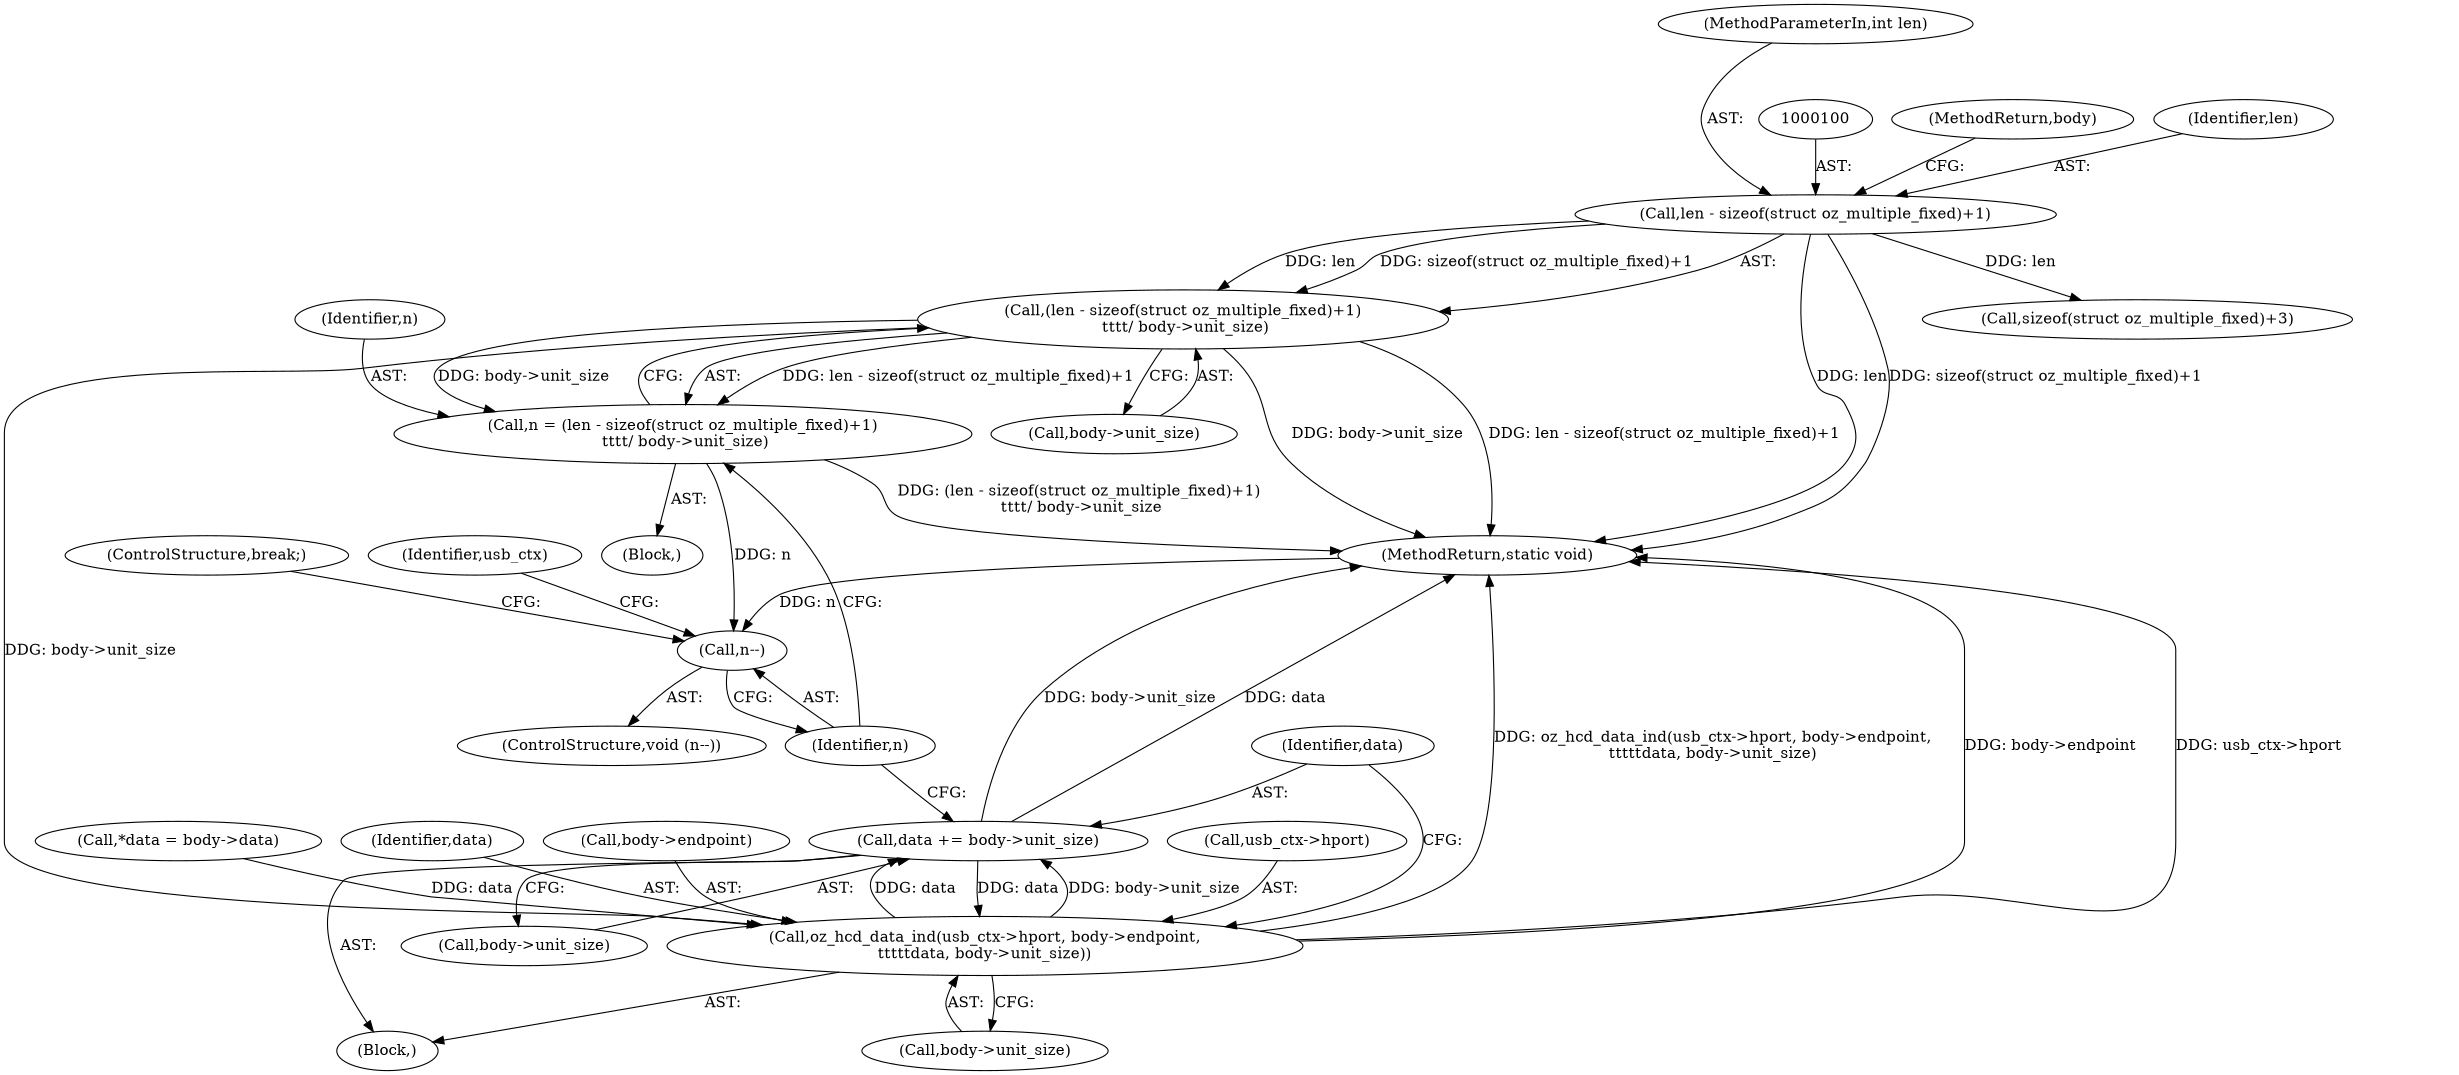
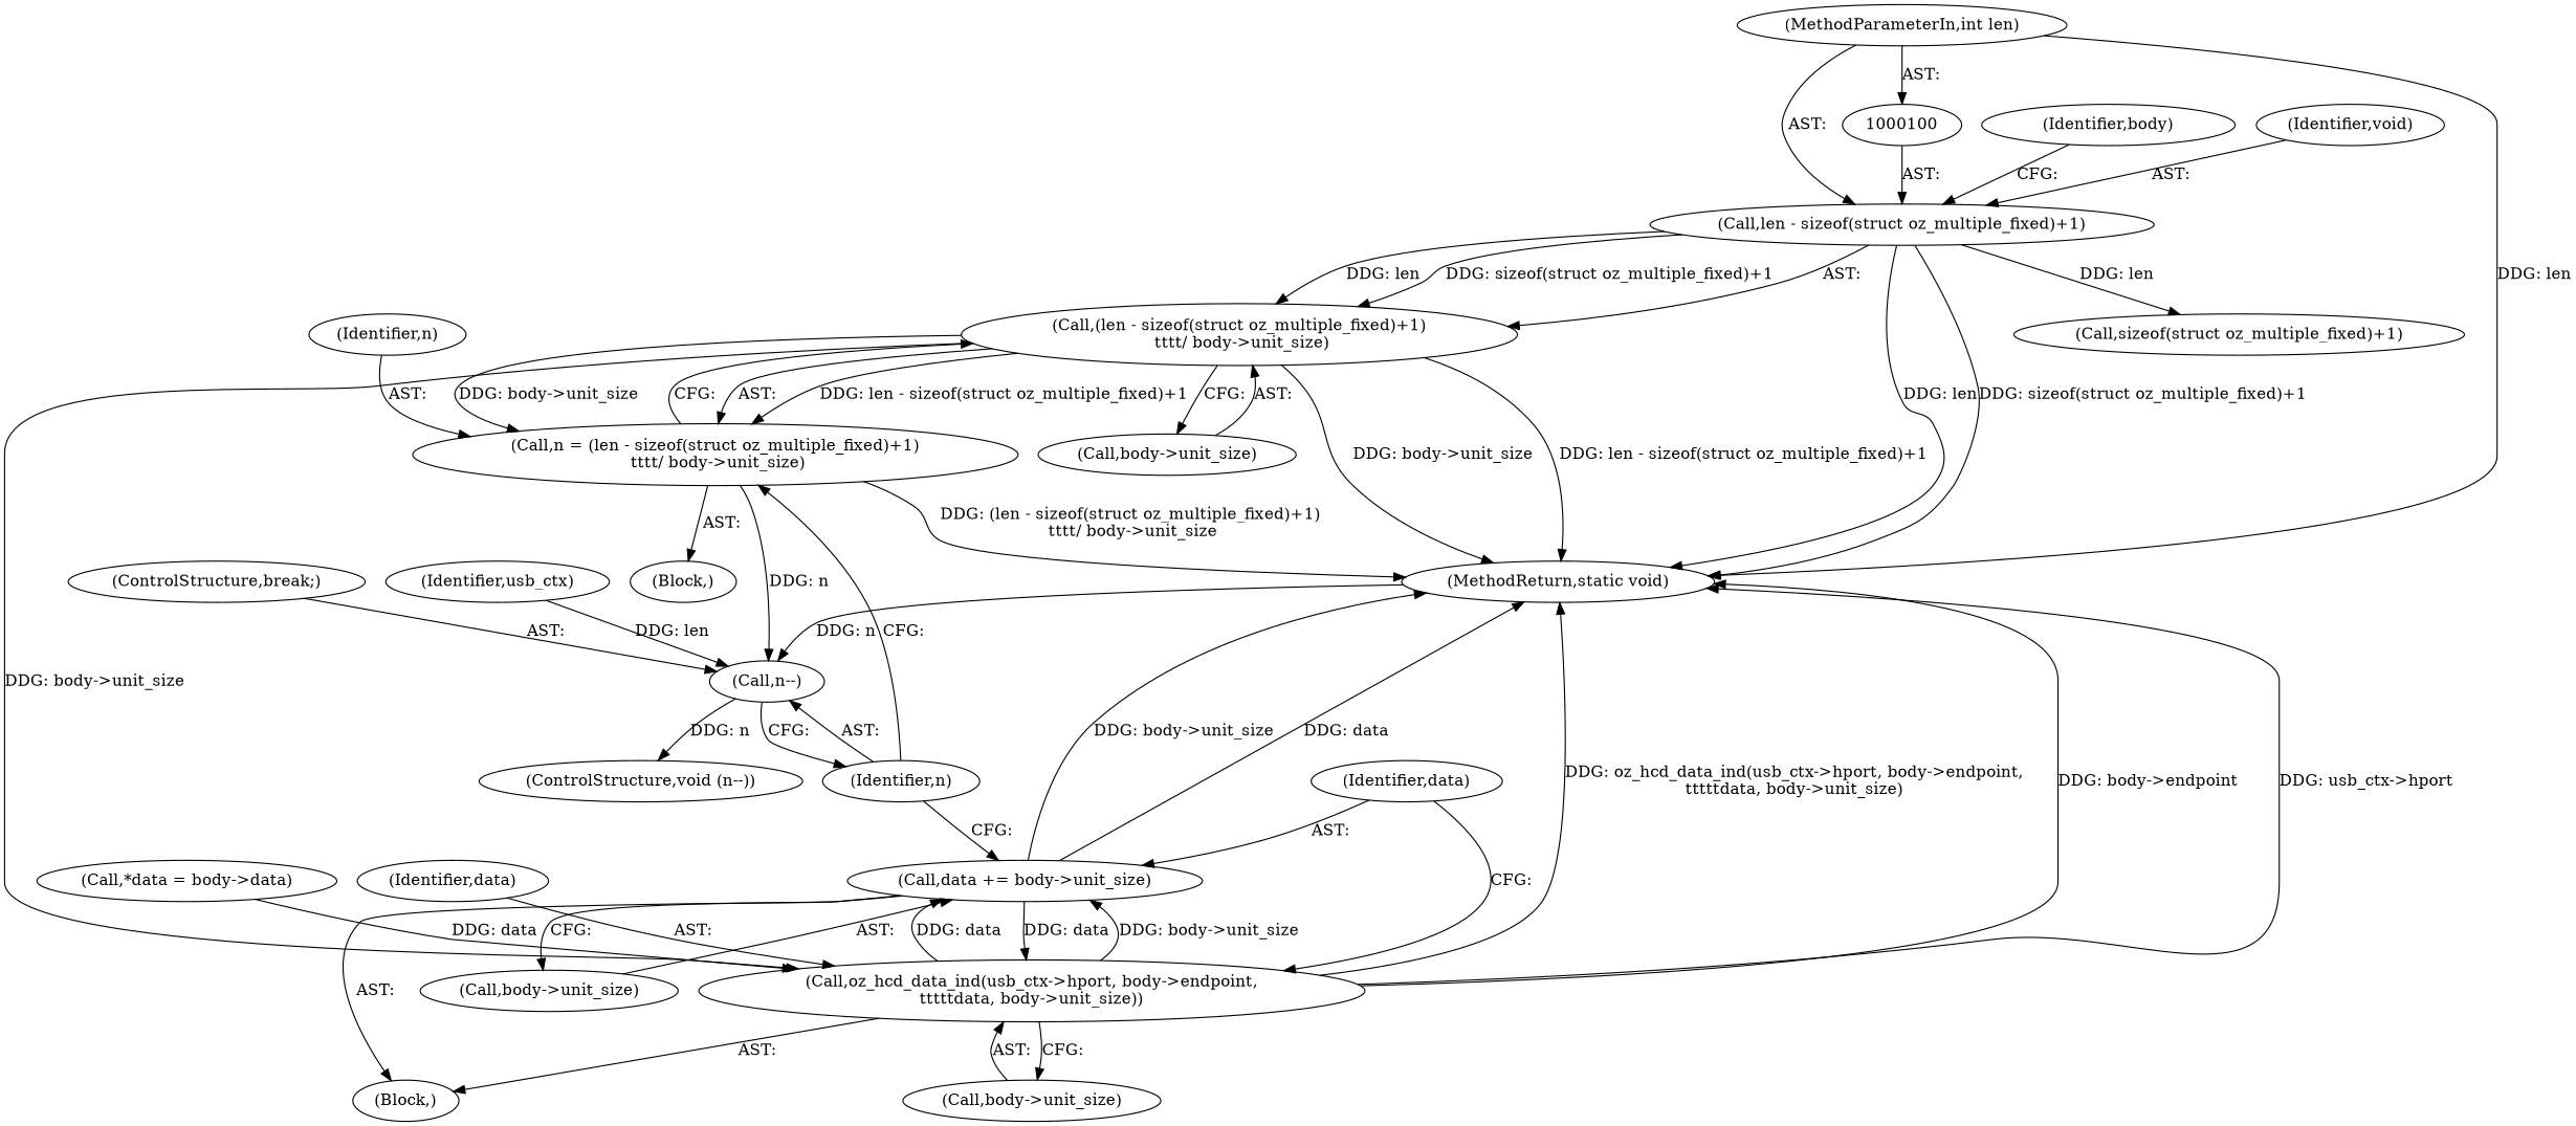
  digraph {
    fontname="DejaVu Serif"
    node [fontname="DejaVu Serif"]
    edge [fontname="DejaVu Serif"]
    n1 [label="(Call,(len - sizeof(struct oz_multiple_fixed)+1)\n \t\t\t\t/ body->unit_size)"]
    n2 [label="(Call,n = (len - sizeof(struct oz_multiple_fixed)+1)\n \t\t\t\t/ body->unit_size)"]
    n3 [label="(Call,oz_hcd_data_ind(usb_ctx->hport, body->endpoint,\n\t\t\t\t\tdata, body->unit_size))"]
    n4 [label="(MethodReturn,static void)"]
    n5 [label="(Call,body->unit_size)"]
    n6 [label="(Call,n--)"]
    n7 [label="(Block,)"]
    n8 [label="(Call,data += body->unit_size)"]
    n9 [label="(Call,body->unit_size)"]
    n10 [label="(Block,)"]
    n11 [label="(Call,len - sizeof(struct oz_multiple_fixed)+1)"]
-   n12 [label="(Call,sizeof(struct oz_multiple_fixed)+3)"]
+   n12 [label="(Call,sizeof(struct oz_multiple_fixed)+1)"]
    n13 [label="(MethodParameterIn,int len)"]
    1000100
    n15 [label="(Identifier,n)"]
    n16 [label="(ControlStructure,void (n--))"]
    n17 [label="(Call,body->unit_size)"]
    n18 [label="(Call,*data = body->data)"]
    n19 [label="(Identifier,data)"]
    n20 [label="(Identifier,usb_ctx)"]
-   n21 [label="(MethodReturn,body)"]
+   n21 [label="(Identifier,body)"]
    n22 [label="(ControlStructure,break;)"]
    n23 [label="(Identifier,data)"]
-   n24 [label="(Call,body->endpoint)"]
-   n25 [label="(Call,usb_ctx->hport)"]
    n26 [label="(Identifier,n)"]
-   n27 [label="(Identifier,len)"]
+   n27 [label="(Identifier,void)"]
    n1 -> n2 [label="AST: "]
    n1 -> n2 [label="DDG: len - sizeof(struct oz_multiple_fixed)+1"]
    n1 -> n2 [label="DDG: body->unit_size"]
    n1 -> n3 [label="DDG: body->unit_size"]
    n1 -> n4 [label="DDG: body->unit_size"]
    n1 -> n4 [label="DDG: len - sizeof(struct oz_multiple_fixed)+1"]
    n1 -> n5 [label="CFG: "]
    n2 -> n1 [label="CFG: "]
    n2 -> n4 [label="DDG: (len - sizeof(struct oz_multiple_fixed)+1)\n \t\t\t\t/ body->unit_size"]
    n2 -> n6 [label="DDG: n"]
    n2 -> n7 [label="AST: "]
    n3 -> n4 [label="DDG: oz_hcd_data_ind(usb_ctx->hport, body->endpoint,\n\t\t\t\t\tdata, body->unit_size)"]
    n3 -> n4 [label="DDG: body->endpoint"]
    n3 -> n4 [label="DDG: usb_ctx->hport"]
    n3 -> n8 [label="DDG: body->unit_size"]
    n3 -> n8 [label="DDG: data"]
    n3 -> n9 [label="CFG: "]
    n3 -> n10 [label="AST: "]
    n4 -> n6 [label="DDG: n"]
    n5 -> n1 [label="AST: "]
    n6 -> n15 [label="CFG: "]
-   n6 -> n16 [label="AST: "]
+   n6 -> n16 [label="DDG: n"]
    n8 -> n3 [label="DDG: data"]
    n8 -> n4 [label="DDG: data"]
    n8 -> n4 [label="DDG: body->unit_size"]
    n8 -> n10 [label="AST: "]
    n8 -> n17 [label="CFG: "]
    n9 -> n3 [label="AST: "]
    n11 -> n1 [label="AST: "]
    n11 -> n1 [label="DDG: len"]
    n11 -> n1 [label="DDG: sizeof(struct oz_multiple_fixed)+1"]
    n11 -> n4 [label="DDG: len"]
    n11 -> n4 [label="DDG: sizeof(struct oz_multiple_fixed)+1"]
    n11 -> n12 [label="DDG: len"]
+   n13 -> n4 [label="DDG: len"]
    n13 -> n11 [label="AST: "]
+   n13 -> 1000100 [label="AST: "]
    1000100 -> n11 [label="AST: "]
    n15 -> n2 [label="CFG: "]
    n15 -> n6 [label="AST: "]
    n15 -> n8 [label="CFG: "]
    n17 -> n8 [label="AST: "]
    n18 -> n3 [label="DDG: data"]
    n19 -> n3 [label="CFG: "]
    n19 -> n8 [label="AST: "]
-   n20 -> n6 [label="CFG: "]
+   n20 -> n6 [label="DDG: len"]
    n21 -> n11 [label="CFG: "]
-   n22 -> n6 [label="CFG: "]
+   n22 -> n6 [label="AST: "]
    n23 -> n3 [label="AST: "]
-   n24 -> n3 [label="AST: "]
-   n25 -> n3 [label="AST: "]
    n26 -> n2 [label="AST: "]
    n27 -> n11 [label="AST: "]
  }
